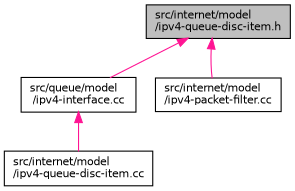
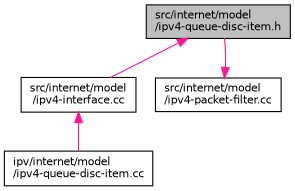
  digraph {
    node [color=black fillcolor=white fontname=Helvetica fontsize=10 shape=record style=filled]
    edge [color=deeppink dir=back fontname=Helvetica fontsize=10 labelfontname=Helvetica labelfontsize=10 style=solid]
    n1 [fillcolor=grey75 fontcolor=black height=0.2 label="src/internet/model\l/ipv4-queue-disc-item.h" width=0.4]
-   n2 [height=0.2 label="src/queue/model\l/ipv4-interface.cc" width=0.4]
+   n2 [height=0.2 label="src/internet/model\l/ipv4-interface.cc" width=0.4]
    n3 [height=0.2 label="src/internet/model\l/ipv4-packet-filter.cc" width=0.4]
-   n4 [height=0.2 label="src/internet/model\l/ipv4-queue-disc-item.cc" width=0.4]
+   n4 [height=0.2 label="ipv/internet/model\l/ipv4-queue-disc-item.cc" width=0.4]
    n1 -> n2
-   n1 -> n3
+   n3 -> n1
    n2 -> n4
  }
